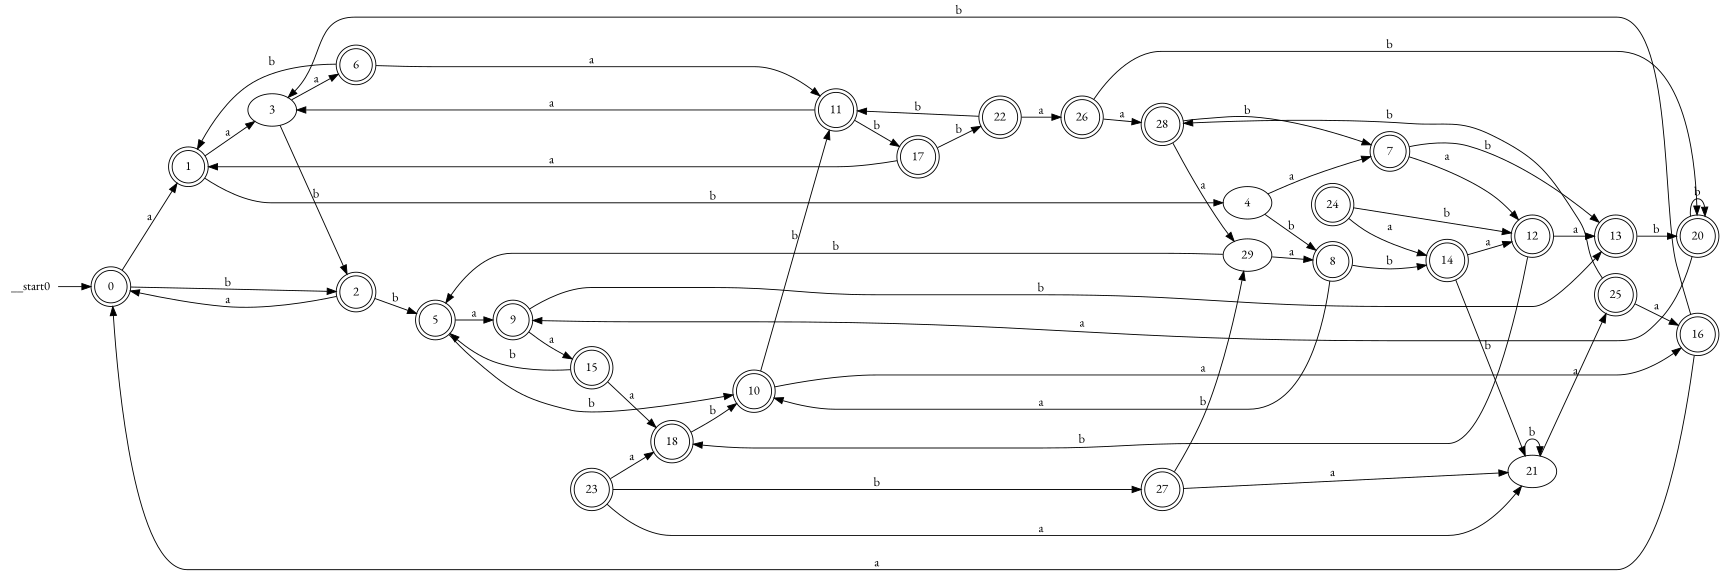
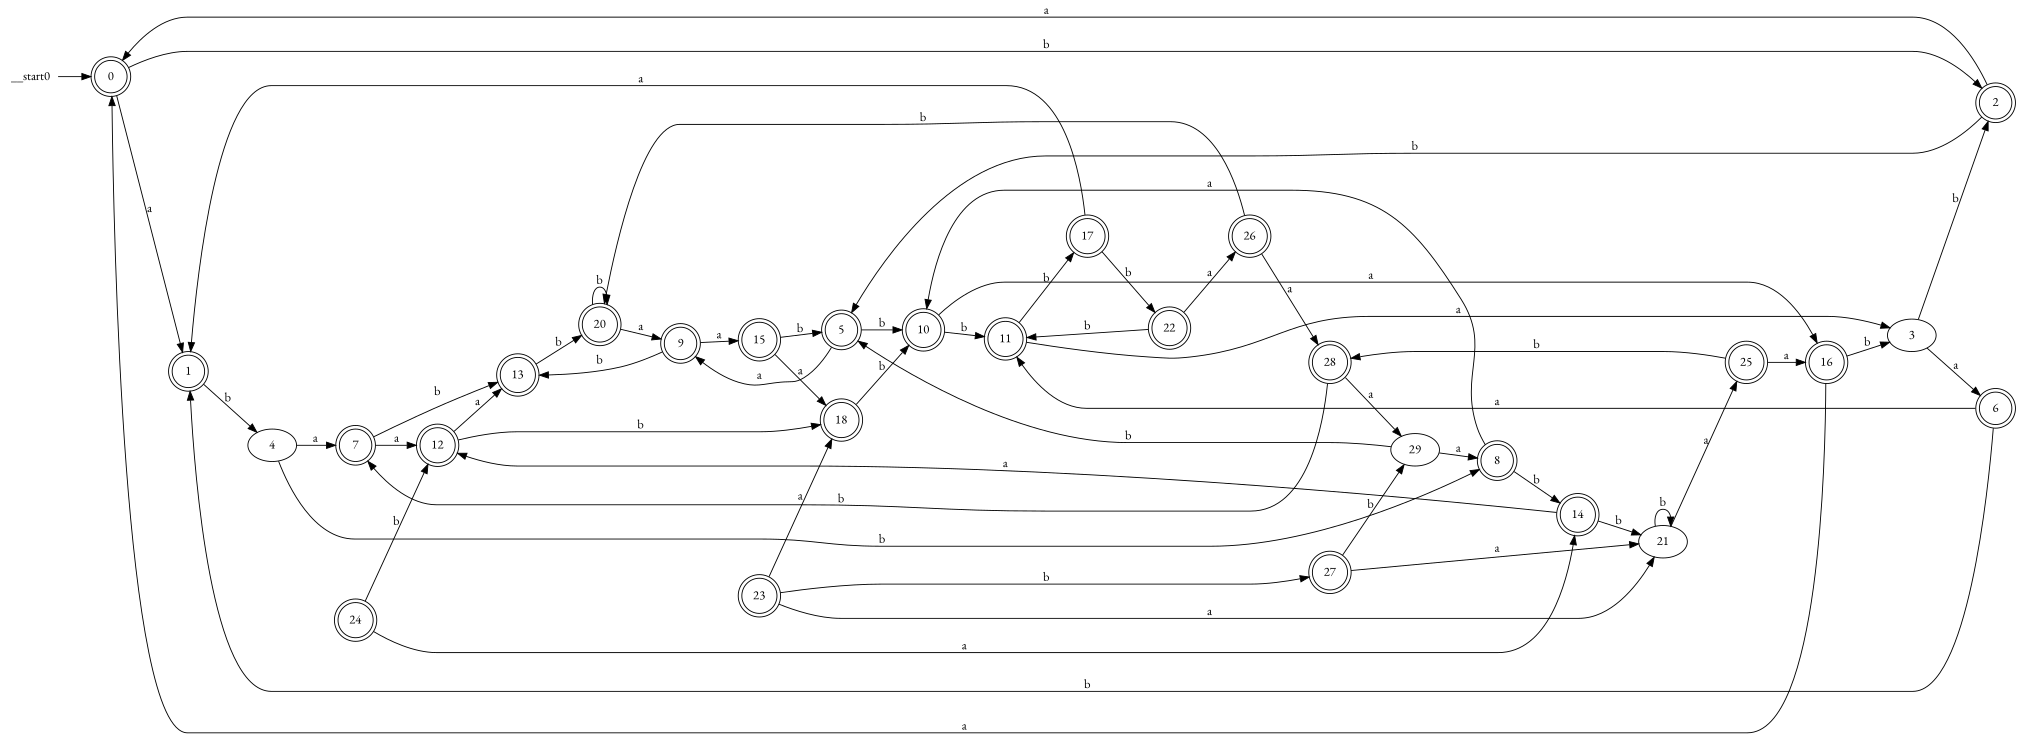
  digraph {
    fontname="EB Garamond"
    rankdir=LR
    node [fontname="EB Garamond" shape=doublecircle]
    edge [fontname="EB Garamond"]
    __start0 [shape=none]
    0
    1
    2
    3 [shape=""]
    4 [shape=""]
    5
    6
    7
    8
    9
    10
    11
    12
    13
    14
    15
    16
    17
    18
    20
    21 [shape=""]
    22
    25
    26
    23
    27
    24
    28
    29 [shape=""]
    __start0 -> 0
    0 -> 1 [label=a]
    0 -> 2 [label=b]
-   1 -> 3 [label=a]
    1 -> 4 [label=b]
    2 -> 0 [label=a]
    2 -> 5 [label=b]
    3 -> 2 [label=b]
    3 -> 6 [label=a]
    4 -> 7 [label=a]
    4 -> 8 [label=b]
    5 -> 9 [label=a]
    5 -> 10 [label=b]
    6 -> 1 [label=b]
    6 -> 11 [label=a]
    7 -> 12 [label=a]
    7 -> 13 [label=b]
    8 -> 10 [label=a]
    8 -> 14 [label=b]
    9 -> 13 [label=b]
    9 -> 15 [label=a]
    10 -> 11 [label=b]
    10 -> 16 [label=a]
    11 -> 3 [label=a]
    11 -> 17 [label=b]
    12 -> 13 [label=a]
    12 -> 18 [label=b]
    13 -> 20 [label=b]
    14 -> 12 [label=a]
    14 -> 21 [label=b]
    15 -> 5 [label=b]
    15 -> 18 [label=a]
    16 -> 0 [label=a]
    16 -> 3 [label=b]
    17 -> 1 [label=a]
    17 -> 22 [label=b]
    18 -> 10 [label=b]
    20 -> 9 [label=a]
    20 -> 20 [label=b]
    21 -> 21 [label=b]
    21 -> 25 [label=a]
    22 -> 11 [label=b]
    22 -> 26 [label=a]
    25 -> 16 [label=a]
    25 -> 28 [label=b]
    26 -> 20 [label=b]
    26 -> 28 [label=a]
    23 -> 18 [label=a]
    23 -> 21 [label=a]
    23 -> 27 [label=b]
    27 -> 21 [label=a]
    27 -> 29 [label=b]
    24 -> 12 [label=b]
    24 -> 14 [label=a]
    28 -> 7 [label=b]
    28 -> 29 [label=a]
    29 -> 5 [label=b]
    29 -> 8 [label=a]
  }
